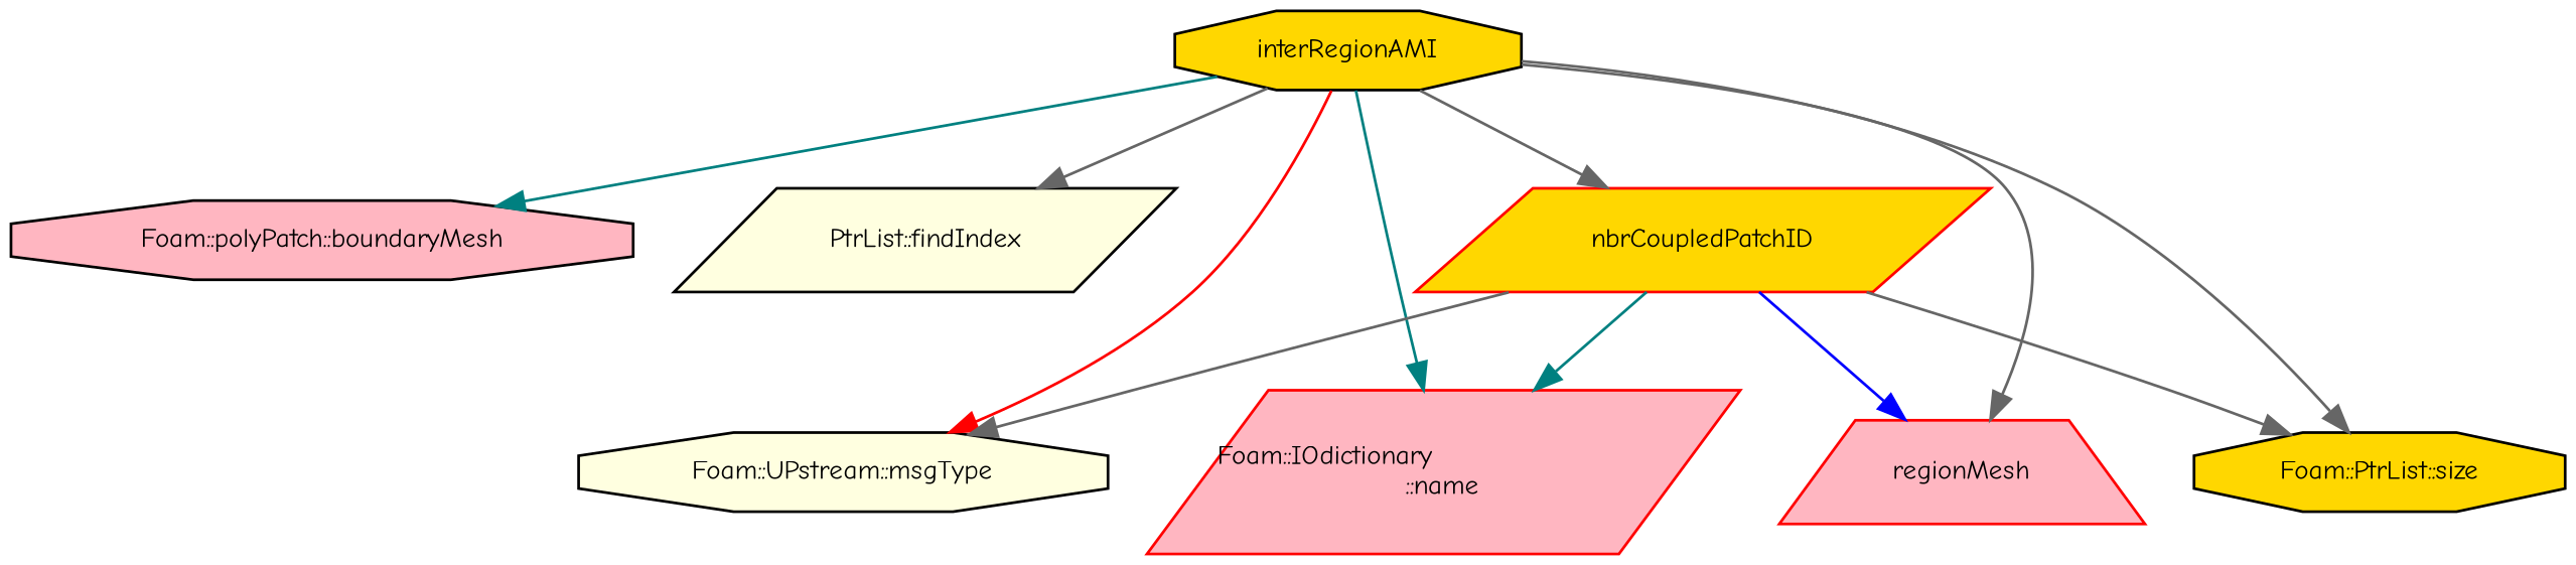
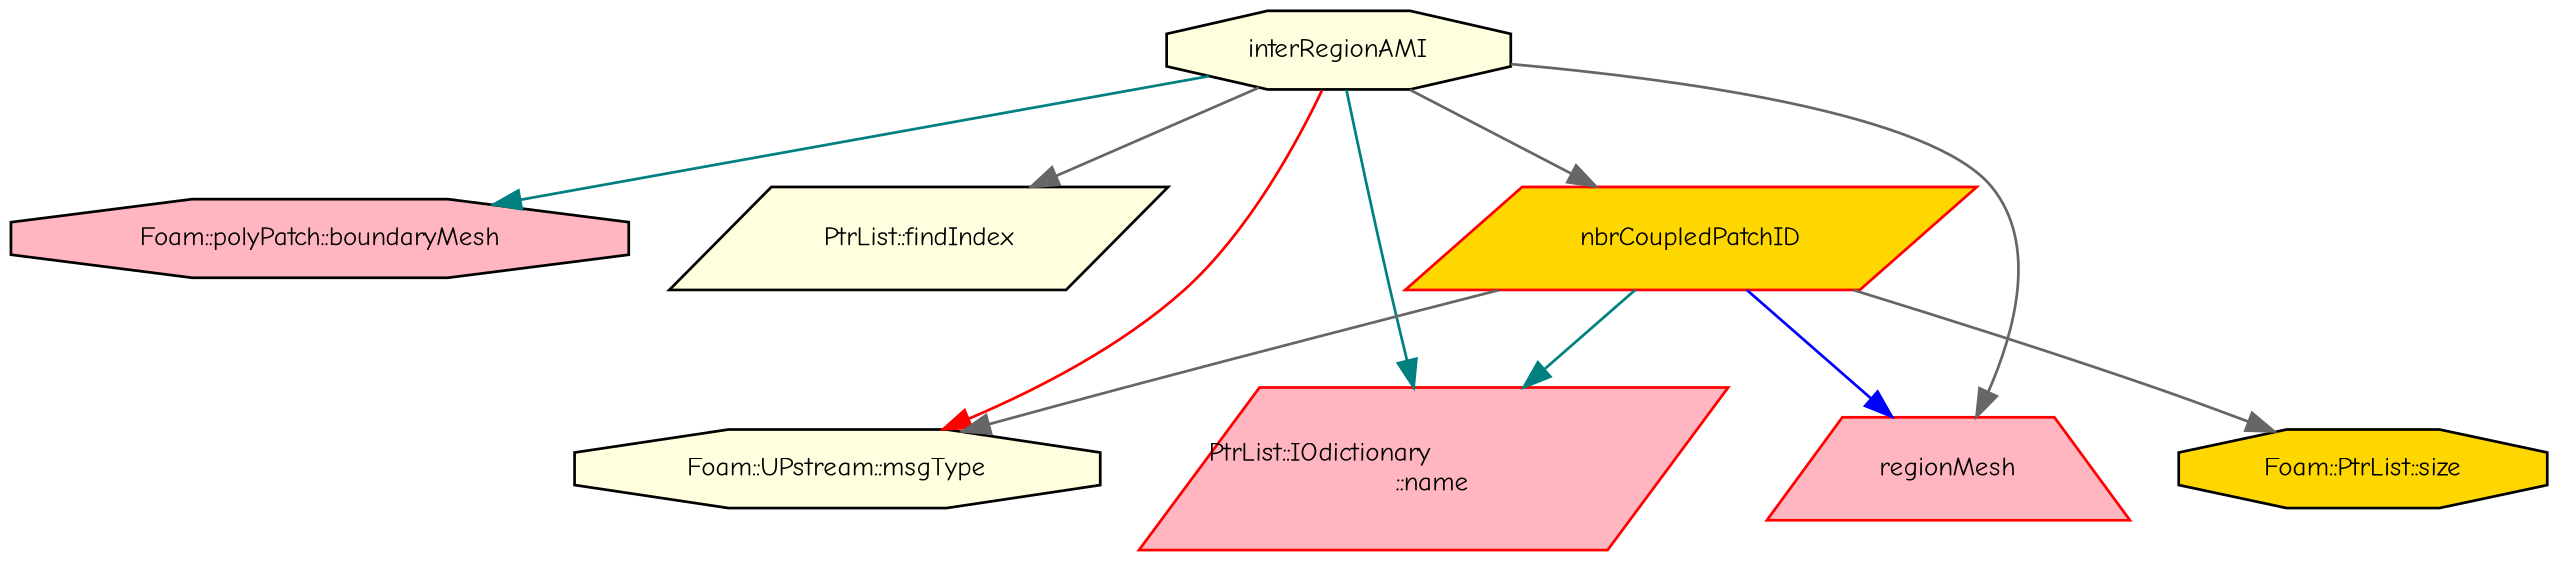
  digraph {
    fontname="Comic Neue"
    rankdir=TB
    node [color=black fillcolor=lightyellow fontname="Comic Neue" fontsize=10 shape=octagon style=filled]
    edge [color=gray40 fontname="Comic Neue" fontsize=10 labelfontname=FreeSans labelfontsize=10 style=solid]
-   n1 [fillcolor=gold fontcolor=black height=0.2 label=interRegionAMI width=0.4]
+   n1 [fontcolor=black height=0.2 label=interRegionAMI width=0.4]
    n2 [fillcolor=lightpink height=0.2 label="Foam::polyPatch::boundaryMesh" width=0.4]
    n3 [height=0.2 label="PtrList::findIndex" shape=parallelogram width=0.4]
    n4 [height=0.2 label="Foam::UPstream::msgType" width=0.4]
-   n5 [color=red fillcolor=lightpink height=0.2 label="Foam::IOdictionary\l::name" shape=parallelogram width=0.4]
+   n5 [color=red fillcolor=lightpink height=0.2 label="PtrList::IOdictionary\l::name" shape=parallelogram width=0.4]
    n6 [color=red fillcolor=gold height=0.2 label=nbrCoupledPatchID shape=parallelogram width=0.4]
    n7 [color=red fillcolor=lightpink height=0.2 label=regionMesh shape=trapezium width=0.4]
    n8 [fillcolor=gold height=0.2 label="Foam::PtrList::size" width=0.4]
    n1 -> n2 [color=teal]
    n1 -> n3
    n1 -> n4 [color=red]
    n1 -> n5 [color=teal]
    n1 -> n6
    n1 -> n7
-   n1 -> n8
    n6 -> n4
    n6 -> n5 [color=teal]
    n6 -> n7 [color=blue]
    n6 -> n8
  }
